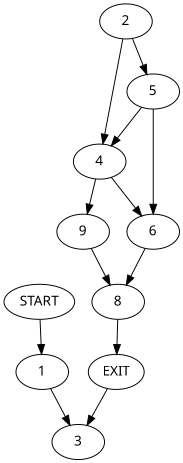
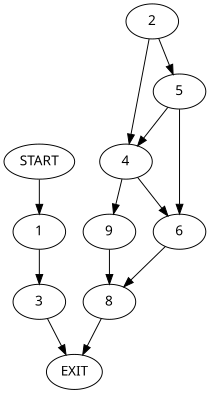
  digraph {
    fontname="Noto Sans"
    node [fontname="Noto Sans"]
    edge [fontname="Noto Sans"]
    n1 [label=START]
    1
    3
    n4 [label=EXIT]
    2
    4
    5
    6
    n9 [label=9]
    8
    n1 -> 1
    1 -> 3
-   n4 -> 3
+   3 -> n4
    2 -> 4
    2 -> 5
    4 -> 6
    4 -> n9
    5 -> 4
    5 -> 6
    6 -> 8
    n9 -> 8
    8 -> n4
  }
